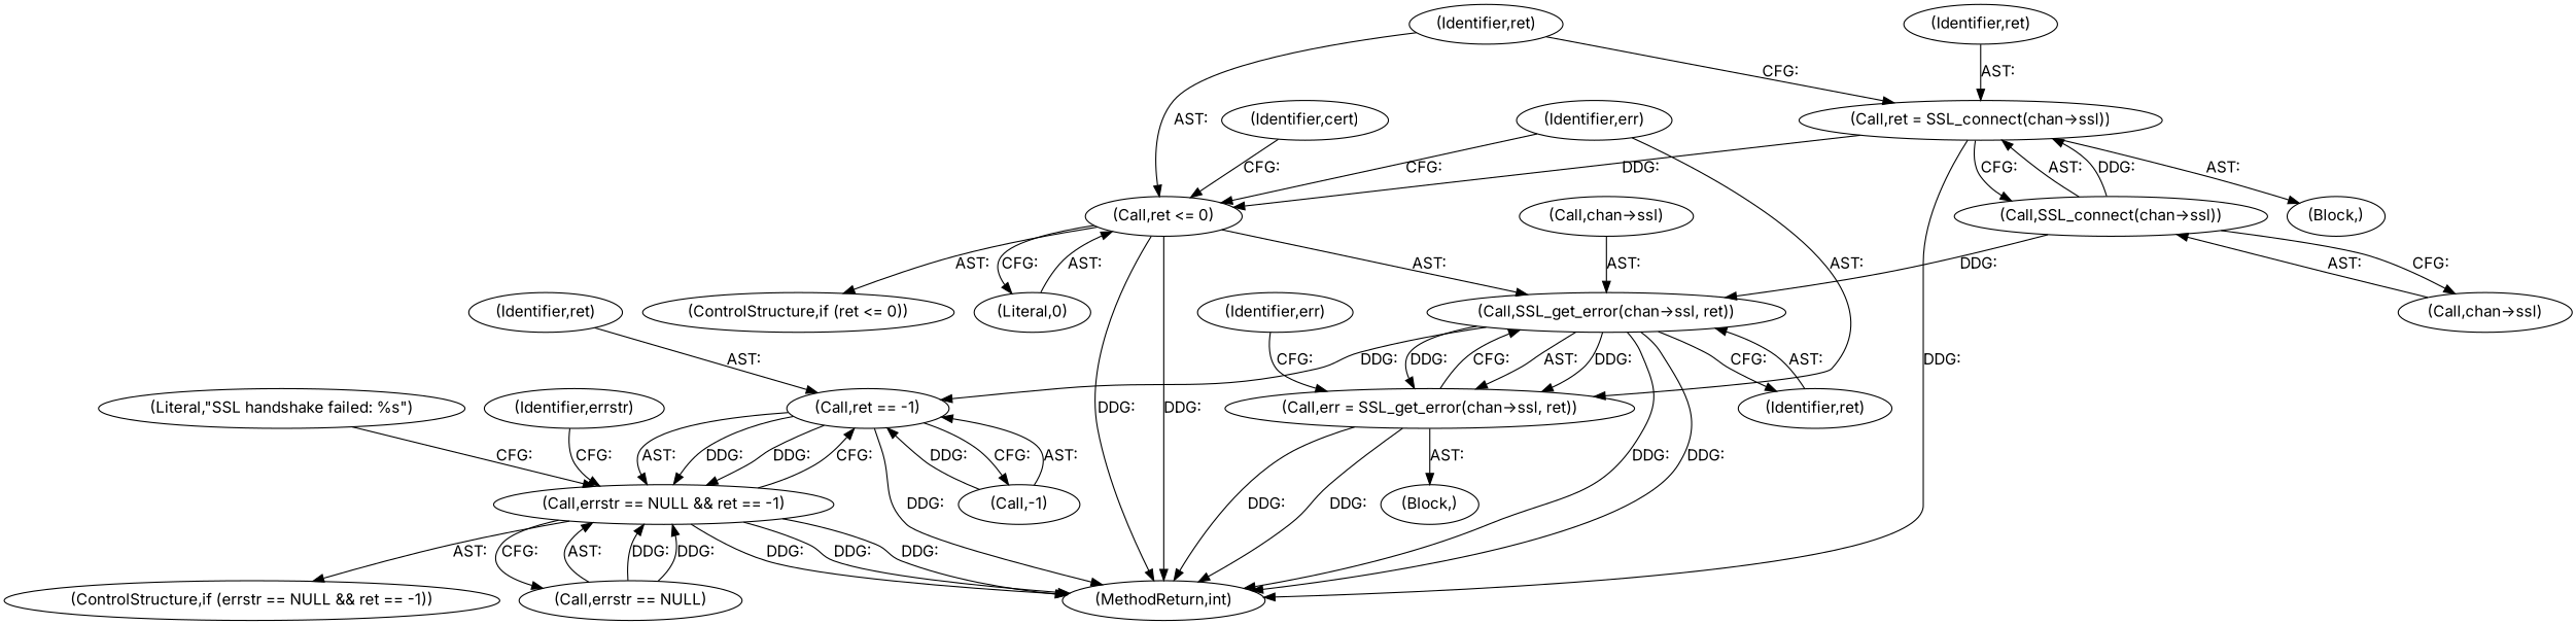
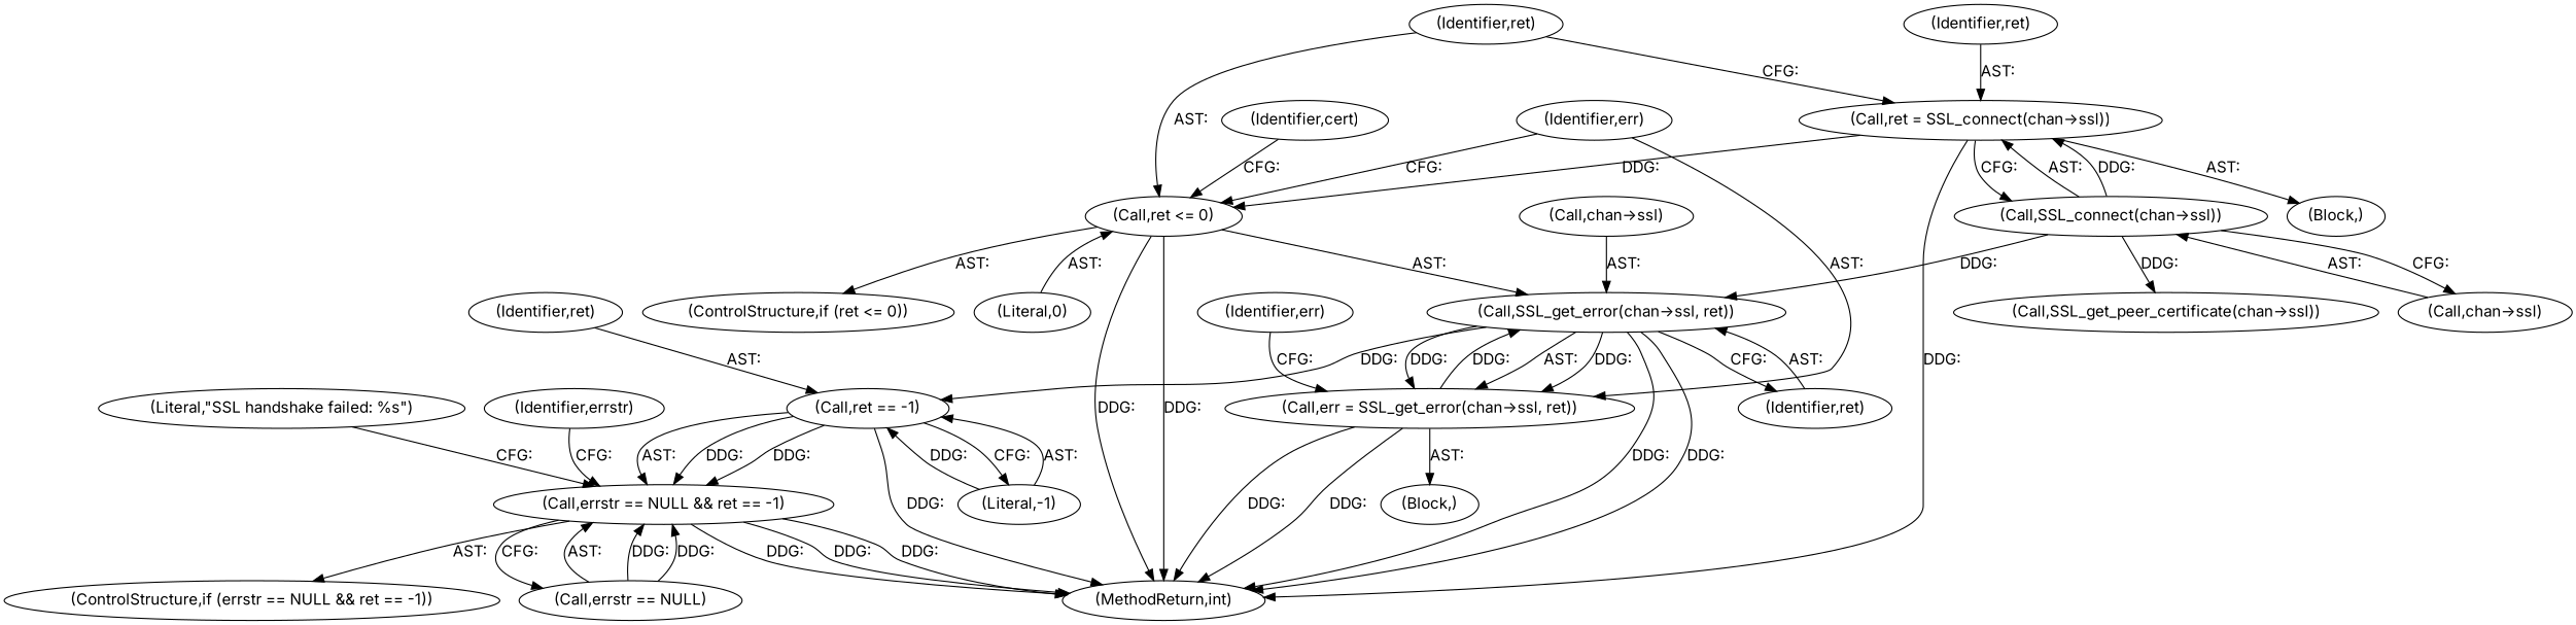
  digraph {
    fontname=Inter
    node [fontname=Inter]
    edge [fontname=Inter]
    n1 [label="(Call,SSL_get_error(chan->ssl, ret))"]
    n2 [label="(Call,err = SSL_get_error(chan->ssl, ret))"]
    n3 [label="(Call,ret == -1)"]
    n4 [label="(Identifier,ret)"]
    n5 [label="(MethodReturn,int)"]
    n6 [label="(Block,)"]
    n7 [label="(Call,errstr == NULL && ret == -1)"]
-   n8 [label="(Call,-1)"]
+   n8 [label="(Literal,-1)"]
    n9 [label="(Call,SSL_connect(chan->ssl))"]
    n10 [label="(Call,ret = SSL_connect(chan->ssl))"]
    n11 [label="(Call,chan->ssl)"]
+   n12 [label="(Call,SSL_get_peer_certificate(chan->ssl))"]
    n13 [label="(Call,ret <= 0)"]
    n14 [label="(Block,)"]
    n15 [label="(ControlStructure,if (ret <= 0))"]
    n16 [label="(Literal,0)"]
    n17 [label="(ControlStructure,if (errstr == NULL && ret == -1))"]
    n18 [label="(Call,errstr == NULL)"]
    n19 [label="(Identifier,err)"]
    n20 [label="(Identifier,ret)"]
    n21 [label="(Literal,\"SSL handshake failed: %s\")"]
    n22 [label="(Call,chan->ssl)"]
    n23 [label="(Identifier,cert)"]
    n24 [label="(Identifier,ret)"]
    n25 [label="(Identifier,errstr)"]
    n26 [label="(Identifier,err)"]
    n27 [label="(Identifier,ret)"]
    n1 -> n2 [label="AST: "]
    n1 -> n2 [label="DDG: "]
    n1 -> n2 [label="DDG: "]
    n1 -> n3 [label="DDG: "]
    n1 -> n4 [label="CFG: "]
    n1 -> n5 [label="DDG: "]
    n1 -> n5 [label="DDG: "]
-   n2 -> n1 [label="CFG: "]
+   n2 -> n1 [label="DDG: "]
    n2 -> n5 [label="DDG: "]
    n2 -> n5 [label="DDG: "]
    n2 -> n6 [label="AST: "]
    n3 -> n5 [label="DDG: "]
    n3 -> n7 [label="AST: "]
    n3 -> n7 [label="DDG: "]
    n3 -> n7 [label="DDG: "]
    n3 -> n8 [label="CFG: "]
    n4 -> n1 [label="AST: "]
-   n7 -> n3 [label="CFG: "]
    n7 -> n5 [label="DDG: "]
    n7 -> n5 [label="DDG: "]
    n7 -> n5 [label="DDG: "]
    n7 -> n17 [label="AST: "]
    n7 -> n18 [label="CFG: "]
    n8 -> n3 [label="AST: "]
    n8 -> n3 [label="DDG: "]
    n9 -> n1 [label="DDG: "]
    n9 -> n10 [label="AST: "]
    n9 -> n10 [label="DDG: "]
    n9 -> n11 [label="CFG: "]
+   n9 -> n12 [label="DDG: "]
    n10 -> n5 [label="DDG: "]
    n10 -> n9 [label="CFG: "]
    n10 -> n13 [label="DDG: "]
    n10 -> n14 [label="AST: "]
    n11 -> n9 [label="AST: "]
    n13 -> n1 [label="AST: "]
    n13 -> n5 [label="DDG: "]
    n13 -> n5 [label="DDG: "]
    n13 -> n15 [label="AST: "]
-   n13 -> n16 [label="CFG: "]
    n16 -> n13 [label="AST: "]
    n18 -> n7 [label="AST: "]
    n18 -> n7 [label="DDG: "]
    n18 -> n7 [label="DDG: "]
    n19 -> n2 [label="AST: "]
    n19 -> n13 [label="CFG: "]
    n20 -> n10 [label="AST: "]
    n21 -> n7 [label="CFG: "]
    n22 -> n1 [label="AST: "]
    n23 -> n13 [label="CFG: "]
    n24 -> n3 [label="AST: "]
    n25 -> n7 [label="CFG: "]
    n26 -> n2 [label="CFG: "]
    n27 -> n10 [label="CFG: "]
    n27 -> n13 [label="AST: "]
  }
